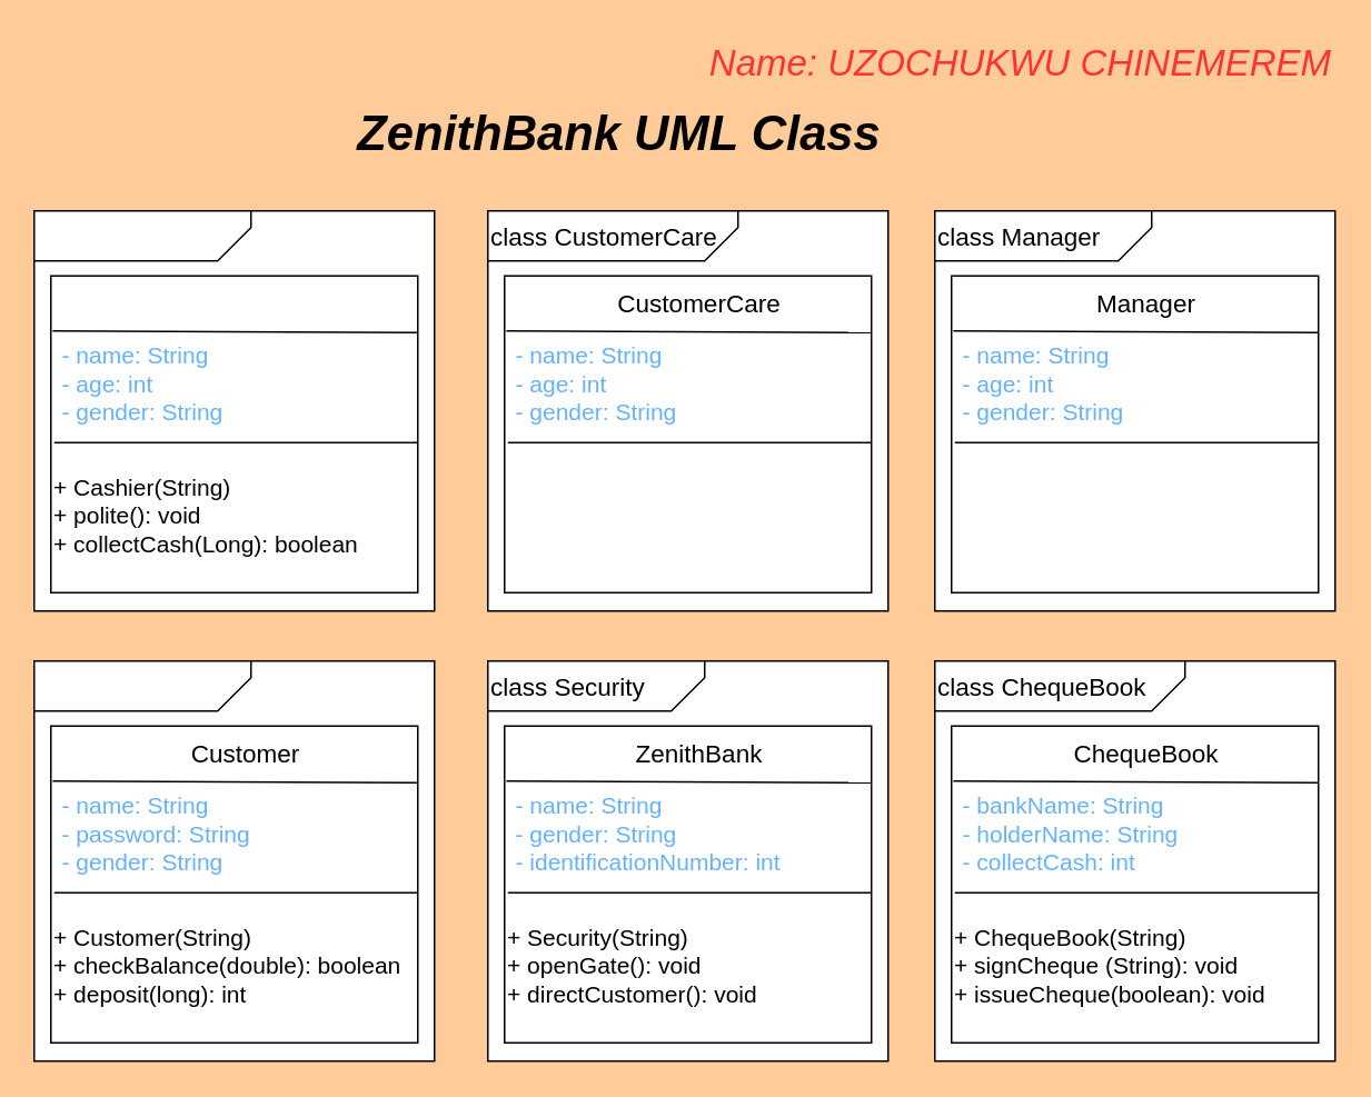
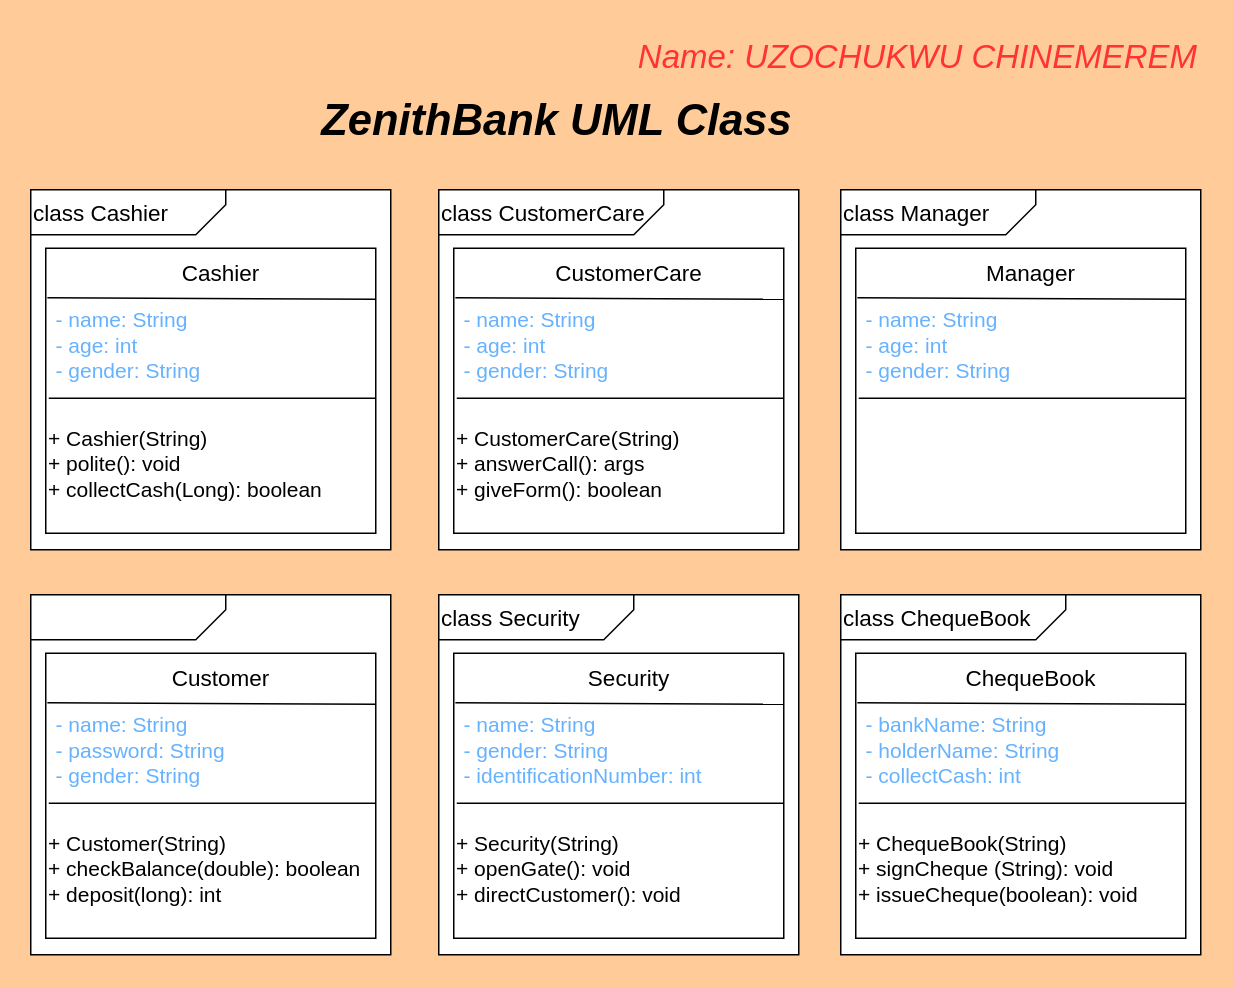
  <mxCell id="0" />
  <mxCell id="1" parent="0" />
  <mxCell id="2" value="" style="whiteSpace=wrap;html=1;aspect=fixed;" parent="1" vertex="1"><mxGeometry x="292" y="126" width="240" height="240" as="geometry" /></mxCell>
  <mxCell id="3" value="" style="whiteSpace=wrap;html=1;aspect=fixed;" parent="1" vertex="1"><mxGeometry x="20" y="126" width="240" height="240" as="geometry" /></mxCell>
  <mxCell id="4" value="" style="rounded=0;whiteSpace=wrap;html=1;" parent="1" vertex="1"><mxGeometry x="30" y="165" width="220" height="190" as="geometry" /></mxCell>
  <mxCell id="5" value="" style="shape=card;whiteSpace=wrap;html=1;rotation=-180;size=20;" parent="1" vertex="1"><mxGeometry x="292" y="126" width="150" height="30" as="geometry" /></mxCell>
  <mxCell id="6" value="&lt;font style=&quot;font-size: 15px&quot;&gt;class CustomerCare&lt;/font&gt;" style="text;html=1;strokeColor=none;fillColor=none;align=left;verticalAlign=middle;whiteSpace=wrap;rounded=0;" parent="1" vertex="1"><mxGeometry x="292" y="126" width="140" height="30" as="geometry" /></mxCell>
+ <mxCell id="7" value="&lt;font style=&quot;font-size: 15px&quot;&gt;Cashier&lt;/font&gt;" style="text;html=1;strokeColor=none;fillColor=none;align=center;verticalAlign=middle;whiteSpace=wrap;rounded=0;" parent="1" vertex="1"><mxGeometry x="77" y="166" width="140" height="30" as="geometry" /></mxCell>
  <mxCell id="8" value="&lt;font style=&quot;font-size: 14px&quot; color=&quot;#66b2ff&quot;&gt;- name: String&lt;br&gt;- age: int&lt;br&gt;- gender: String&lt;/font&gt;" style="text;html=1;strokeColor=none;fillColor=none;align=left;verticalAlign=middle;whiteSpace=wrap;rounded=0;" parent="1" vertex="1"><mxGeometry x="35" y="205" width="215" height="50" as="geometry" /></mxCell>
  <mxCell id="9" value="" style="endArrow=none;html=1;rounded=0;" parent="1" edge="1"><mxGeometry width="50" height="50" relative="1" as="geometry"><mxPoint x="32" y="265" as="sourcePoint" /><mxPoint x="250" y="265" as="targetPoint" /></mxGeometry></mxCell>
  <mxCell id="10" value="" style="endArrow=none;html=1;rounded=0;exitX=-0.003;exitY=0.15;exitDx=0;exitDy=0;exitPerimeter=0;" parent="1" edge="1"><mxGeometry width="50" height="50" relative="1" as="geometry"><mxPoint x="31.07" y="198" as="sourcePoint" /><mxPoint x="250" y="199" as="targetPoint" /></mxGeometry></mxCell>
  <mxCell id="11" value="&lt;font style=&quot;font-size: 14px&quot;&gt;+ Cashier(String)&lt;br&gt;+ polite(): void&lt;br&gt;+ collectCash(Long): boolean&lt;/font&gt;" style="text;html=1;strokeColor=none;fillColor=none;align=left;verticalAlign=middle;whiteSpace=wrap;rounded=0;" parent="1" vertex="1"><mxGeometry x="30" y="279" width="220" height="60" as="geometry" /></mxCell>
  <mxCell id="12" value="" style="rounded=0;whiteSpace=wrap;html=1;" parent="1" vertex="1"><mxGeometry x="302" y="165" width="220" height="190" as="geometry" /></mxCell>
  <mxCell id="13" value="" style="shape=card;whiteSpace=wrap;html=1;rotation=-180;size=20;" parent="1" vertex="1"><mxGeometry x="20" y="126" width="130" height="30" as="geometry" /></mxCell>
+ <mxCell id="14" value="&lt;font style=&quot;font-size: 15px&quot;&gt;class Cashier&lt;/font&gt;" style="text;html=1;strokeColor=none;fillColor=none;align=left;verticalAlign=middle;whiteSpace=wrap;rounded=0;" parent="1" vertex="1"><mxGeometry x="20" y="126" width="110" height="30" as="geometry" /></mxCell>
  <mxCell id="15" value="&lt;font style=&quot;font-size: 15px&quot;&gt;CustomerCare&lt;/font&gt;" style="text;html=1;strokeColor=none;fillColor=none;align=center;verticalAlign=middle;whiteSpace=wrap;rounded=0;" parent="1" vertex="1"><mxGeometry x="349" y="166" width="140" height="30" as="geometry" /></mxCell>
  <mxCell id="16" value="&lt;font style=&quot;font-size: 14px&quot; color=&quot;#66b2ff&quot;&gt;- name: String&lt;br&gt;- age: int&lt;br&gt;- gender: String&lt;/font&gt;" style="text;html=1;strokeColor=none;fillColor=none;align=left;verticalAlign=middle;whiteSpace=wrap;rounded=0;" parent="1" vertex="1"><mxGeometry x="307" y="205" width="215" height="50" as="geometry" /></mxCell>
  <mxCell id="17" value="" style="endArrow=none;html=1;rounded=0;" parent="1" edge="1"><mxGeometry width="50" height="50" relative="1" as="geometry"><mxPoint x="304" y="265" as="sourcePoint" /><mxPoint x="522" y="265" as="targetPoint" /></mxGeometry></mxCell>
  <mxCell id="18" value="" style="endArrow=none;html=1;rounded=0;exitX=-0.003;exitY=0.15;exitDx=0;exitDy=0;exitPerimeter=0;" parent="1" edge="1"><mxGeometry width="50" height="50" relative="1" as="geometry"><mxPoint x="303.07" y="198" as="sourcePoint" /><mxPoint x="522" y="199" as="targetPoint" /></mxGeometry></mxCell>
+ <mxCell id="19" value="&lt;font style=&quot;font-size: 14px&quot;&gt;+ CustomerCare(String)&lt;br&gt;+ answerCall(): args&lt;br&gt;+ giveForm(): boolean&lt;/font&gt;" style="text;html=1;strokeColor=none;fillColor=none;align=left;verticalAlign=middle;whiteSpace=wrap;rounded=0;" parent="1" vertex="1"><mxGeometry x="302" y="279" width="217" height="60" as="geometry" /></mxCell>
  <mxCell id="20" value="" style="whiteSpace=wrap;html=1;aspect=fixed;" parent="1" vertex="1"><mxGeometry x="560" y="126" width="240" height="240" as="geometry" /></mxCell>
  <mxCell id="21" value="" style="rounded=0;whiteSpace=wrap;html=1;" parent="1" vertex="1"><mxGeometry x="570" y="165" width="220" height="190" as="geometry" /></mxCell>
  <mxCell id="22" value="" style="shape=card;whiteSpace=wrap;html=1;rotation=-180;size=20;" parent="1" vertex="1"><mxGeometry x="560" y="126" width="130" height="30" as="geometry" /></mxCell>
  <mxCell id="23" value="&lt;font style=&quot;font-size: 15px&quot;&gt;class Manager&lt;/font&gt;" style="text;html=1;strokeColor=none;fillColor=none;align=left;verticalAlign=middle;whiteSpace=wrap;rounded=0;" parent="1" vertex="1"><mxGeometry x="560" y="126" width="110" height="30" as="geometry" /></mxCell>
  <mxCell id="24" value="&lt;font style=&quot;font-size: 15px&quot;&gt;Manager&lt;/font&gt;" style="text;html=1;strokeColor=none;fillColor=none;align=center;verticalAlign=middle;whiteSpace=wrap;rounded=0;" parent="1" vertex="1"><mxGeometry x="617" y="166" width="140" height="30" as="geometry" /></mxCell>
  <mxCell id="25" value="&lt;font style=&quot;font-size: 14px&quot; color=&quot;#66b2ff&quot;&gt;- name: String&lt;br&gt;- age: int&lt;br&gt;- gender: String&lt;/font&gt;" style="text;html=1;strokeColor=none;fillColor=none;align=left;verticalAlign=middle;whiteSpace=wrap;rounded=0;" parent="1" vertex="1"><mxGeometry x="575" y="205" width="215" height="50" as="geometry" /></mxCell>
  <mxCell id="26" value="" style="endArrow=none;html=1;rounded=0;" parent="1" edge="1"><mxGeometry width="50" height="50" relative="1" as="geometry"><mxPoint x="572" y="265" as="sourcePoint" /><mxPoint x="790" y="265" as="targetPoint" /></mxGeometry></mxCell>
  <mxCell id="27" value="" style="endArrow=none;html=1;rounded=0;exitX=-0.003;exitY=0.15;exitDx=0;exitDy=0;exitPerimeter=0;" parent="1" edge="1"><mxGeometry width="50" height="50" relative="1" as="geometry"><mxPoint x="571.07" y="198" as="sourcePoint" /><mxPoint x="790" y="199" as="targetPoint" /></mxGeometry></mxCell>
  <mxCell id="28" value="" style="whiteSpace=wrap;html=1;aspect=fixed;" parent="1" vertex="1"><mxGeometry x="20" y="396" width="240" height="240" as="geometry" /></mxCell>
  <mxCell id="29" value="" style="rounded=0;whiteSpace=wrap;html=1;" parent="1" vertex="1"><mxGeometry x="30" y="435" width="220" height="190" as="geometry" /></mxCell>
  <mxCell id="30" value="&lt;font style=&quot;font-size: 15px&quot;&gt;Customer&lt;/font&gt;" style="text;html=1;strokeColor=none;fillColor=none;align=center;verticalAlign=middle;whiteSpace=wrap;rounded=0;" parent="1" vertex="1"><mxGeometry x="77" y="436" width="140" height="30" as="geometry" /></mxCell>
  <mxCell id="31" value="&lt;font style=&quot;font-size: 14px&quot; color=&quot;#66b2ff&quot;&gt;- name: String&lt;br&gt;- password: String&lt;br&gt;- gender: String&lt;/font&gt;" style="text;html=1;strokeColor=none;fillColor=none;align=left;verticalAlign=middle;whiteSpace=wrap;rounded=0;" parent="1" vertex="1"><mxGeometry x="35" y="475" width="215" height="50" as="geometry" /></mxCell>
  <mxCell id="32" value="" style="endArrow=none;html=1;rounded=0;" parent="1" edge="1"><mxGeometry width="50" height="50" relative="1" as="geometry"><mxPoint x="32" y="535" as="sourcePoint" /><mxPoint x="250" y="535" as="targetPoint" /></mxGeometry></mxCell>
  <mxCell id="33" value="" style="endArrow=none;html=1;rounded=0;exitX=-0.003;exitY=0.15;exitDx=0;exitDy=0;exitPerimeter=0;" parent="1" edge="1"><mxGeometry width="50" height="50" relative="1" as="geometry"><mxPoint x="31.07" y="468" as="sourcePoint" /><mxPoint x="250" y="469" as="targetPoint" /></mxGeometry></mxCell>
  <mxCell id="34" value="&lt;font style=&quot;font-size: 14px&quot;&gt;+ Customer(String)&lt;br&gt;+ checkBalance(double): boolean&lt;br&gt;+ deposit(long): int&lt;/font&gt;" style="text;html=1;strokeColor=none;fillColor=none;align=left;verticalAlign=middle;whiteSpace=wrap;rounded=0;" parent="1" vertex="1"><mxGeometry x="30" y="549" width="220" height="60" as="geometry" /></mxCell>
  <mxCell id="35" value="" style="shape=card;whiteSpace=wrap;html=1;rotation=-180;size=20;" parent="1" vertex="1"><mxGeometry x="20" y="396" width="130" height="30" as="geometry" /></mxCell>
  <mxCell id="36" value="" style="whiteSpace=wrap;html=1;aspect=fixed;" parent="1" vertex="1"><mxGeometry x="292" y="396" width="240" height="240" as="geometry" /></mxCell>
  <mxCell id="37" value="" style="rounded=0;whiteSpace=wrap;html=1;" parent="1" vertex="1"><mxGeometry x="302" y="435" width="220" height="190" as="geometry" /></mxCell>
- <mxCell id="38" value="&lt;font style=&quot;font-size: 15px&quot;&gt;ZenithBank&lt;/font&gt;" style="text;html=1;strokeColor=none;fillColor=none;align=center;verticalAlign=middle;whiteSpace=wrap;rounded=0;" parent="1" vertex="1"><mxGeometry x="349" y="436" width="140" height="30" as="geometry" /></mxCell>
+ <mxCell id="38" value="&lt;font style=&quot;font-size: 15px&quot;&gt;Security&lt;/font&gt;" style="text;html=1;strokeColor=none;fillColor=none;align=center;verticalAlign=middle;whiteSpace=wrap;rounded=0;" parent="1" vertex="1"><mxGeometry x="349" y="436" width="140" height="30" as="geometry" /></mxCell>
  <mxCell id="39" value="&lt;font style=&quot;font-size: 14px&quot; color=&quot;#66b2ff&quot;&gt;- name: String&lt;br&gt;- gender: String&lt;br&gt;- identificationNumber: int&lt;/font&gt;" style="text;html=1;strokeColor=none;fillColor=none;align=left;verticalAlign=middle;whiteSpace=wrap;rounded=0;" parent="1" vertex="1"><mxGeometry x="307" y="475" width="215" height="50" as="geometry" /></mxCell>
  <mxCell id="40" value="" style="endArrow=none;html=1;rounded=0;" parent="1" edge="1"><mxGeometry width="50" height="50" relative="1" as="geometry"><mxPoint x="304" y="535" as="sourcePoint" /><mxPoint x="522" y="535" as="targetPoint" /></mxGeometry></mxCell>
  <mxCell id="41" value="" style="endArrow=none;html=1;rounded=0;exitX=-0.003;exitY=0.15;exitDx=0;exitDy=0;exitPerimeter=0;" parent="1" edge="1"><mxGeometry width="50" height="50" relative="1" as="geometry"><mxPoint x="303.07" y="468" as="sourcePoint" /><mxPoint x="522" y="469" as="targetPoint" /></mxGeometry></mxCell>
  <mxCell id="42" value="&lt;font style=&quot;font-size: 14px&quot;&gt;+ Security(String)&lt;br&gt;+ openGate(): void&lt;br&gt;+ directCustomer(): void&lt;/font&gt;" style="text;html=1;strokeColor=none;fillColor=none;align=left;verticalAlign=middle;whiteSpace=wrap;rounded=0;" parent="1" vertex="1"><mxGeometry x="302" y="549" width="220" height="60" as="geometry" /></mxCell>
  <mxCell id="43" value="" style="shape=card;whiteSpace=wrap;html=1;rotation=-180;size=20;" parent="1" vertex="1"><mxGeometry x="292" y="396" width="130" height="30" as="geometry" /></mxCell>
  <mxCell id="44" value="&lt;font style=&quot;font-size: 15px&quot;&gt;class Security&lt;/font&gt;" style="text;html=1;strokeColor=none;fillColor=none;align=left;verticalAlign=middle;whiteSpace=wrap;rounded=0;" parent="1" vertex="1"><mxGeometry x="292" y="396" width="110" height="30" as="geometry" /></mxCell>
  <mxCell id="45" value="" style="whiteSpace=wrap;html=1;aspect=fixed;" parent="1" vertex="1"><mxGeometry x="560" y="396" width="240" height="240" as="geometry" /></mxCell>
  <mxCell id="46" value="" style="shape=card;whiteSpace=wrap;html=1;rotation=-180;size=20;" parent="1" vertex="1"><mxGeometry x="560" y="396" width="150" height="30" as="geometry" /></mxCell>
  <mxCell id="47" value="&lt;font style=&quot;font-size: 15px&quot;&gt;class ChequeBook&lt;/font&gt;" style="text;html=1;strokeColor=none;fillColor=none;align=left;verticalAlign=middle;whiteSpace=wrap;rounded=0;" parent="1" vertex="1"><mxGeometry x="560" y="396" width="140" height="30" as="geometry" /></mxCell>
  <mxCell id="48" value="" style="rounded=0;whiteSpace=wrap;html=1;" parent="1" vertex="1"><mxGeometry x="570" y="435" width="220" height="190" as="geometry" /></mxCell>
  <mxCell id="49" value="&lt;font style=&quot;font-size: 15px&quot;&gt;ChequeBook&lt;/font&gt;" style="text;html=1;strokeColor=none;fillColor=none;align=center;verticalAlign=middle;whiteSpace=wrap;rounded=0;" parent="1" vertex="1"><mxGeometry x="617" y="436" width="140" height="30" as="geometry" /></mxCell>
  <mxCell id="50" value="&lt;font style=&quot;font-size: 14px&quot; color=&quot;#66b2ff&quot;&gt;- bankName: String&lt;br&gt;- holderName: String&lt;br&gt;- collectCash: int&lt;/font&gt;" style="text;html=1;strokeColor=none;fillColor=none;align=left;verticalAlign=middle;whiteSpace=wrap;rounded=0;" parent="1" vertex="1"><mxGeometry x="575" y="475" width="215" height="50" as="geometry" /></mxCell>
  <mxCell id="51" value="" style="endArrow=none;html=1;rounded=0;" parent="1" edge="1"><mxGeometry width="50" height="50" relative="1" as="geometry"><mxPoint x="572" y="535" as="sourcePoint" /><mxPoint x="790" y="535" as="targetPoint" /></mxGeometry></mxCell>
  <mxCell id="52" value="" style="endArrow=none;html=1;rounded=0;exitX=-0.003;exitY=0.15;exitDx=0;exitDy=0;exitPerimeter=0;" parent="1" edge="1"><mxGeometry width="50" height="50" relative="1" as="geometry"><mxPoint x="571.07" y="468" as="sourcePoint" /><mxPoint x="790" y="469" as="targetPoint" /></mxGeometry></mxCell>
  <mxCell id="53" value="&lt;font style=&quot;font-size: 14px&quot;&gt;+ ChequeBook(String)&lt;br&gt;+ signCheque (String): void&lt;br&gt;+ issueCheque(boolean): void&lt;/font&gt;" style="text;html=1;strokeColor=none;fillColor=none;align=left;verticalAlign=middle;whiteSpace=wrap;rounded=0;" parent="1" vertex="1"><mxGeometry x="570" y="549" width="217" height="60" as="geometry" /></mxCell>
  <mxCell id="54" value="&lt;h1&gt;&lt;b&gt;&lt;font style=&quot;font-size: 29px&quot;&gt;&lt;i&gt;ZenithBank UML Class&amp;nbsp;&lt;/i&gt;&lt;/font&gt;&lt;/b&gt;&lt;/h1&gt;" style="text;html=1;strokeColor=none;fillColor=none;align=center;verticalAlign=middle;whiteSpace=wrap;rounded=0;fontSize=14;" parent="1" vertex="1"><mxGeometry x="210" y="60" width="330" height="40" as="geometry" /></mxCell>
  <mxCell id="55" value="&lt;i&gt;&lt;font style=&quot;font-size: 22px&quot; color=&quot;#ff3333&quot;&gt;Name: UZOCHUKWU CHINEMEREM&lt;/font&gt;&lt;/i&gt;" style="text;html=1;strokeColor=none;fillColor=none;align=right;verticalAlign=middle;whiteSpace=wrap;rounded=0;fontSize=29;" parent="1" vertex="1"><mxGeometry x="420" y="20" width="380" height="30" as="geometry" /></mxCell>
